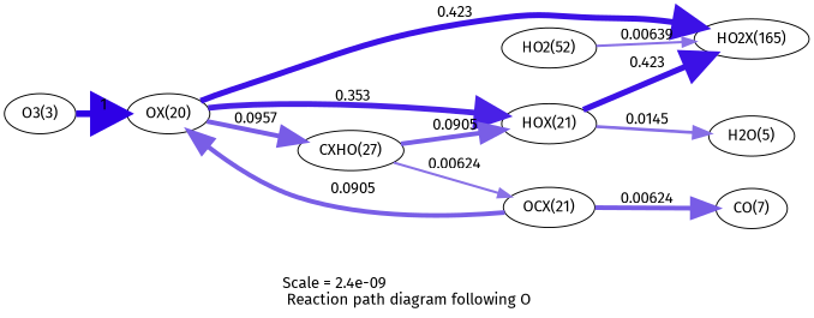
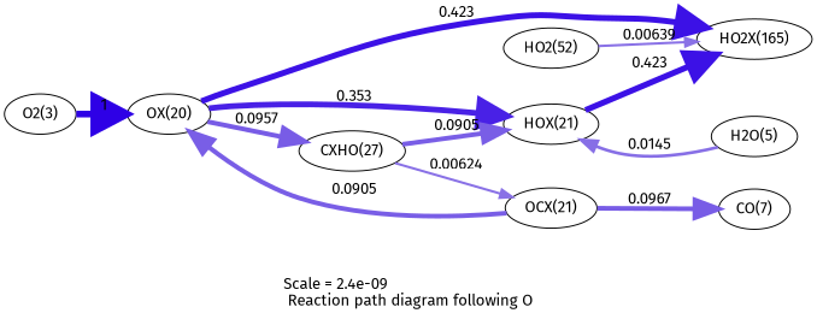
  digraph {
    fontname="Fira Sans"
    label="Scale = 2.4e-09\l Reaction path diagram following O"
    rankdir=LR
    node [fontname="Fira Sans"]
    edge [arrowsize=2.12 color="0.7, 0.597, 0.9" fontname="Fira Sans" penwidth=4.24]
-   n1 [label="O3(3)"]
+   n1 [label="O2(3)"]
    n2 [label="OX(20)"]
    n3 [label="HOX(21)"]
    n4 [label="CXHO(27)"]
    n5 [label="HO2X(165)"]
    n6 [label="H2O(5)"]
    n7 [label="OCX(21)"]
    n8 [label="CO(7)"]
    n9 [label="HO2(52)"]
    n1 -> n2 [arrowsize=3 color="0.7, 1.5, 0.9" label=" 1" penwidth=6]
    n2 -> n3 [arrowsize=2.61 color="0.7, 0.853, 0.9" label=" 0.353" penwidth=5.21]
    n2 -> n4 [label=" 0.0957"]
    n2 -> n5 [arrowsize=2.68 color="0.7, 0.923, 0.9" label=" 0.423" penwidth=5.35]
    n3 -> n5 [arrowsize=2.68 color="0.7, 0.923, 0.9" label=" 0.423" penwidth=5.35]
-   n3 -> n6 [arrowsize=1.4 color="0.7, 0.514, 0.9" label=" 0.0145" penwidth=2.8]
+   n6 -> n3 [arrowsize=1.4 color="0.7, 0.514, 0.9" label=" 0.0145" penwidth=2.8]
    n4 -> n3 [arrowsize=2.09 color="0.7, 0.591, 0.9" label=" 0.0905" penwidth=4.19]
    n4 -> n7 [arrowsize=1.08 color="0.7, 0.506, 0.9" label=" 0.00624" penwidth=2.16]
    n7 -> n2 [arrowsize=2.09 color="0.7, 0.591, 0.9" label=" 0.0905" penwidth=4.19]
-   n7 -> n8 [label=" 0.00624"]
+   n7 -> n8 [label=" 0.0967"]
    n9 -> n5 [arrowsize=1.09 color="0.7, 0.506, 0.9" label=" 0.00639" penwidth=2.18]
  }
